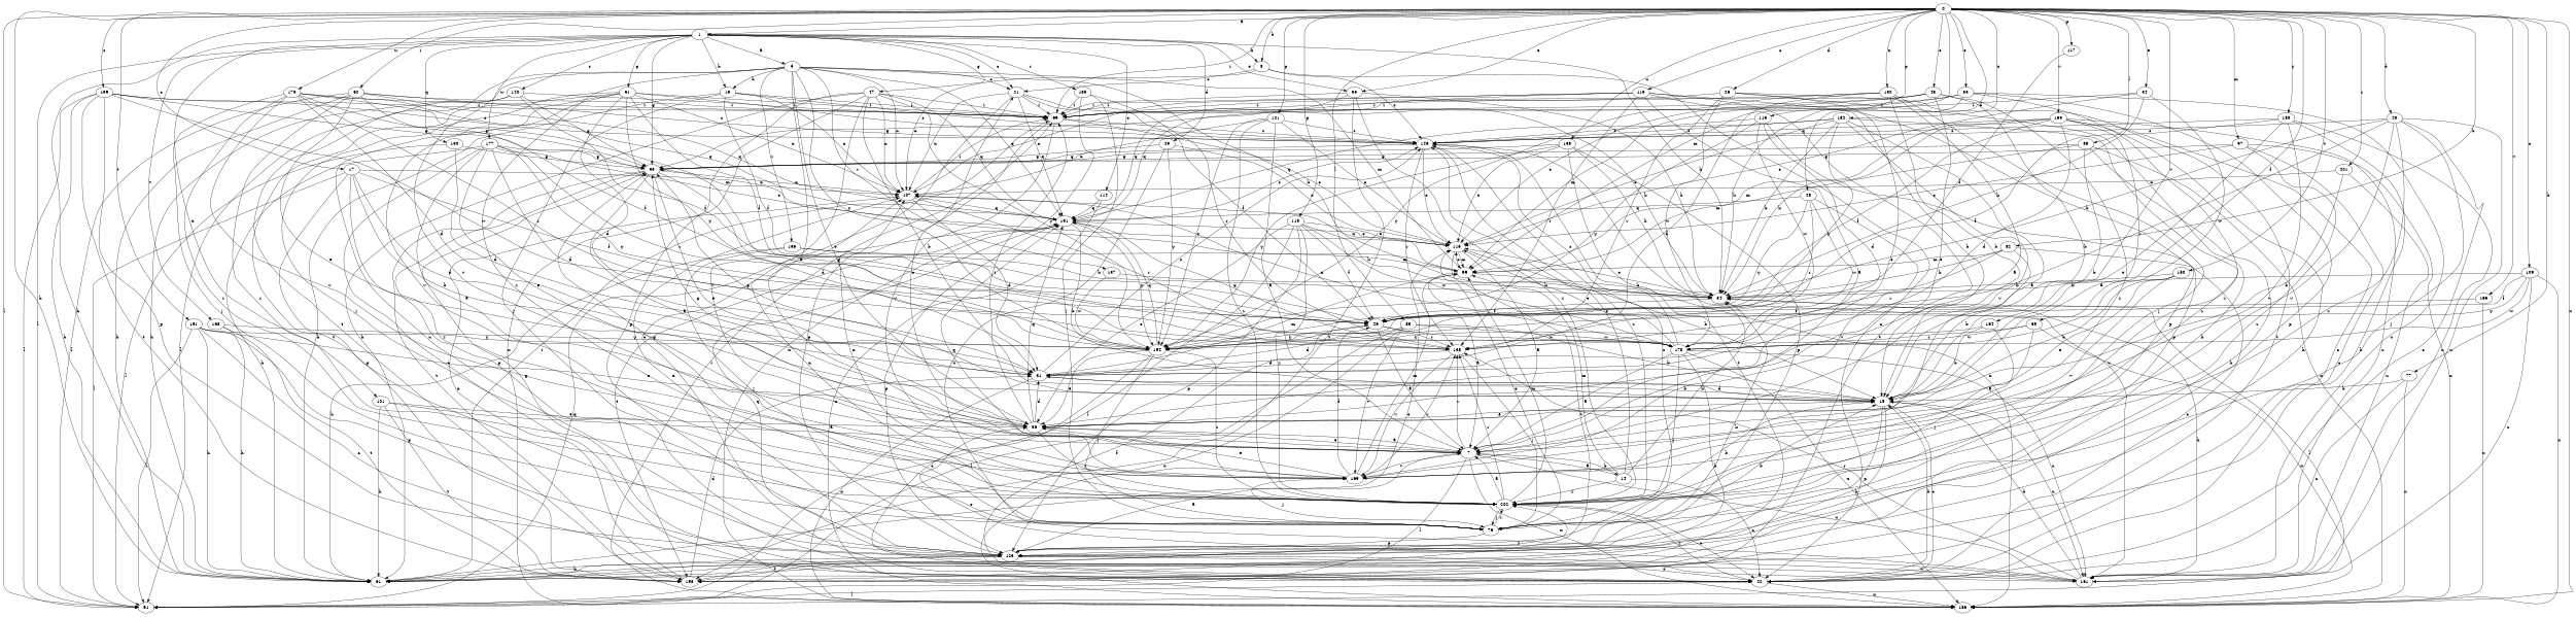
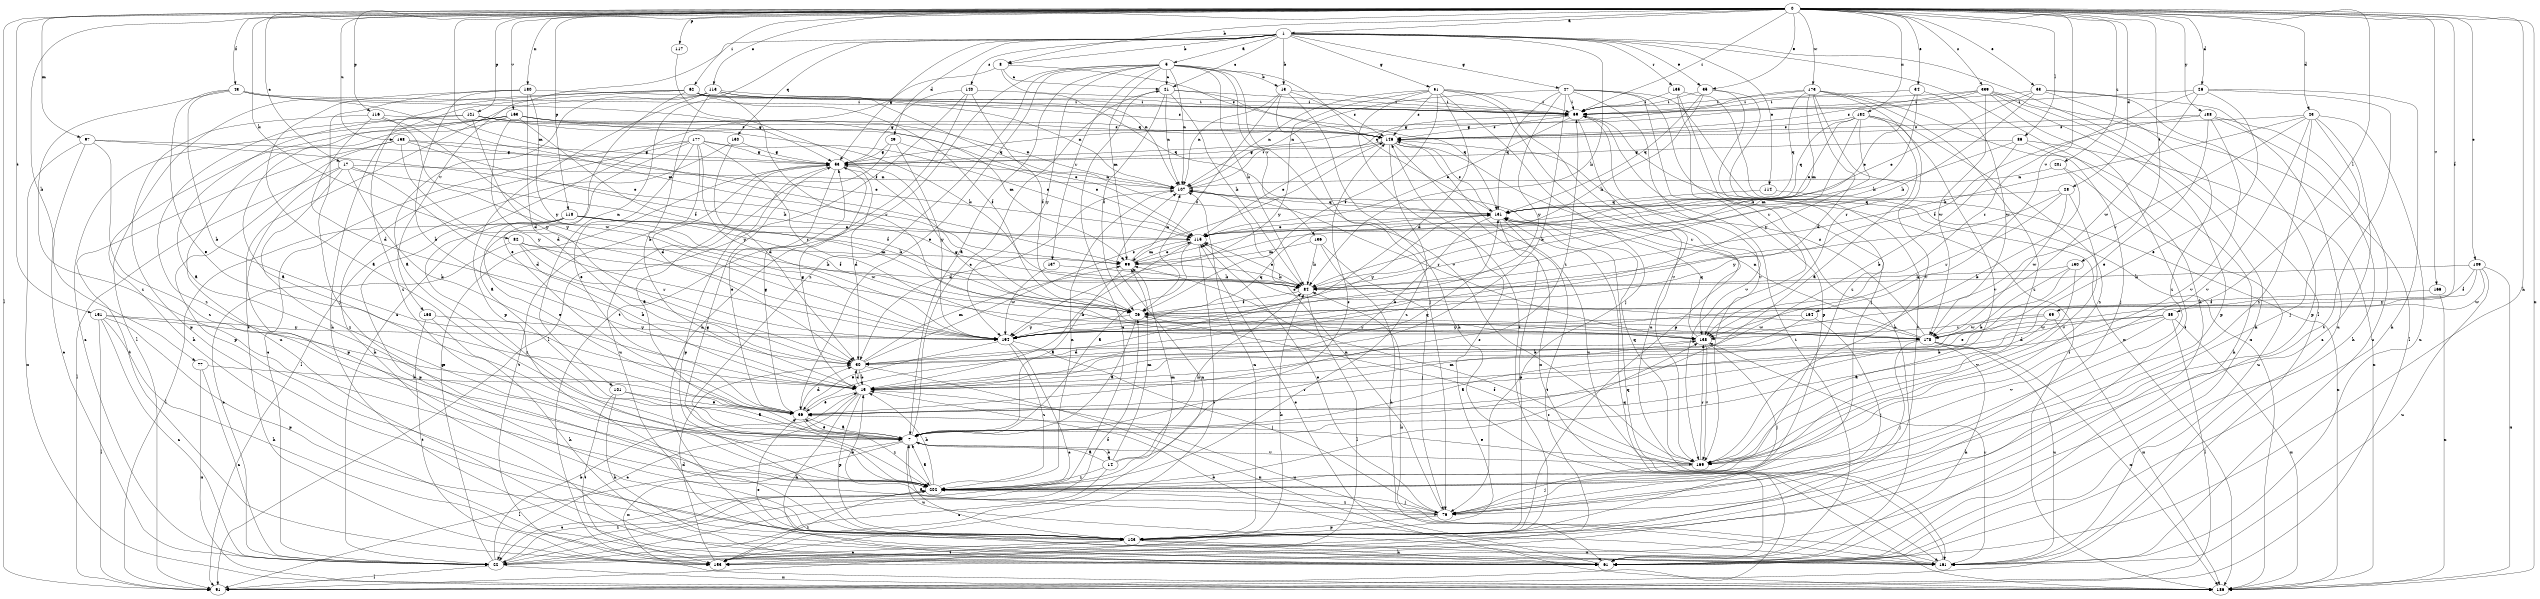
  strict digraph {
    0
    1
    8
    17
    23
    26
    28
    33
    34
    35
    39
    43
    61
    62
    69
    77
    82
    85
    86
    91
    97
    99
    109
    113
    116
    117
    118
    121
-   139
+   139 [label=339]
    150
    151
    158
    163
    164
    166
    173
    180
    182
    186
    188
    201
    5
    13
    21
    29
    47
    51
    53
    84
    101
    114
    130
    135
    140
    168
    177
    107
    22
    146
    202
    15
    46
-   31
+   31 [label=30]
    123
    169
    138
    161
    76
    n69 [label=36]
    153
    178
    131
    194
    115
    7
    136
    137
    14
    0 -> 1 [label=a]
    0 -> 8 [label=b]
    0 -> 17 [label=c]
    0 -> 23 [label=d]
    0 -> 26 [label=d]
    0 -> 28 [label=d]
    0 -> 33 [label=e]
    0 -> 34 [label=e]
    0 -> 35 [label=e]
    0 -> 39 [label=f]
-   0 -> 43 [label=e]
+   0 -> 43 [label=f]
    0 -> 61 [label=h]
    0 -> 62 [label=i]
    0 -> 69 [label=i]
    0 -> 77 [label=k]
    0 -> 82 [label=k]
    0 -> 85 [label=l]
    0 -> 86 [label=l]
    0 -> 91 [label=l]
    0 -> 97 [label=m]
    0 -> 99 [label=m]
    0 -> 109 [label=o]
    0 -> 113 [label=o]
    0 -> 116 [label=p]
    0 -> 117 [label=p]
    0 -> 118 [label=p]
    0 -> 121 [label=p]
    0 -> 139 [label=s]
    0 -> 150 [label=t]
    0 -> 151 [label=t]
    0 -> 158 [label=u]
    0 -> 163 [label=v]
    0 -> 164 [label=v]
    0 -> 166 [label=v]
    0 -> 173 [label=w]
    0 -> 180 [label=x]
    0 -> 182 [label=x]
    0 -> 186 [label=x]
    0 -> 188 [label=y]
    0 -> 201 [label=z]
    1 -> 8 [label=b]
    1 -> 35 [label=e]
    1 -> 61 [label=h]
    1 -> 91 [label=l]
    1 -> 5 [label=a]
    1 -> 13 [label=b]
    1 -> 21 [label=c]
    1 -> 29 [label=d]
    1 -> 47 [label=g]
    1 -> 51 [label=g]
    1 -> 53 [label=g]
    1 -> 84 [label=k]
    1 -> 101 [label=n]
    1 -> 114 [label=o]
    1 -> 130 [label=q]
    1 -> 135 [label=r]
    1 -> 140 [label=s]
    1 -> 168 [label=v]
-   1 -> 177 [label=w]
    8 -> 21 [label=c]
    8 -> 107 [label=n]
    8 -> 22 [label=c]
    8 -> 146 [label=s]
    17 -> 91 [label=l]
    17 -> 107 [label=n]
    17 -> 202 [label=z]
    17 -> 15 [label=b]
    17 -> 46 [label=f]
    17 -> 31 [label=d]
    17 -> 123 [label=p]
    23 -> 84 [label=k]
    23 -> 22 [label=c]
    23 -> 146 [label=s]
    23 -> 202 [label=z]
    23 -> 169 [label=v]
    23 -> 138 [label=r]
    23 -> 161 [label=u]
    23 -> 76 [label=j]
    26 -> 61 [label=h]
    26 -> 69 [label=i]
    26 -> 138 [label=r]
    26 -> n69 [label=e]
    26 -> 153 [label=t]
    26 -> 178 [label=w]
    28 -> 169 [label=v]
    28 -> 138 [label=r]
    28 -> 178 [label=w]
    28 -> 131 [label=q]
    28 -> 194 [label=y]
    33 -> 69 [label=i]
    33 -> 84 [label=k]
    33 -> 202 [label=z]
    33 -> 123 [label=p]
    33 -> 161 [label=u]
    33 -> 115 [label=o]
    34 -> 69 [label=i]
    34 -> 84 [label=k]
    34 -> 178 [label=w]
    34 -> 115 [label=o]
    35 -> 69 [label=i]
    35 -> 84 [label=k]
    35 -> 202 [label=z]
    35 -> 153 [label=t]
    35 -> 131 [label=q]
    39 -> 186 [label=x]
    39 -> 138 [label=r]
    39 -> 178 [label=w]
    39 -> 7 [label=a]
    43 -> 69 [label=i]
    43 -> 99 [label=m]
    43 -> 53 [label=g]
    43 -> 202 [label=z]
    43 -> 15 [label=b]
    43 -> n69 [label=e]
    61 -> 69 [label=i]
    61 -> 115 [label=o]
    62 -> 61 [label=h]
    62 -> 69 [label=i]
    62 -> 91 [label=l]
    62 -> 146 [label=s]
    62 -> 202 [label=z]
    62 -> 46 [label=f]
    62 -> n69 [label=e]
    62 -> 131 [label=q]
    69 -> 146 [label=s]
    69 -> 123 [label=p]
    69 -> 169 [label=v]
    69 -> 115 [label=o]
    77 -> 186 [label=x]
    77 -> 22 [label=c]
    77 -> 15 [label=b]
    82 -> 99 [label=m]
    82 -> 84 [label=k]
    82 -> 22 [label=c]
    82 -> 15 [label=b]
    82 -> 194 [label=r]
    85 -> 91 [label=l]
    85 -> 186 [label=x]
    85 -> 15 [label=b]
    85 -> 31 [label=d]
    85 -> 169 [label=v]
    85 -> 178 [label=w]
    86 -> 61 [label=h]
    86 -> 99 [label=m]
    86 -> 186 [label=x]
    86 -> 53 [label=g]
    86 -> 15 [label=b]
    91 -> 131 [label=q]
    97 -> 186 [label=x]
    97 -> 53 [label=g]
    97 -> 22 [label=c]
    97 -> 202 [label=z]
    97 -> 115 [label=o]
    99 -> 84 [label=k]
    99 -> 107 [label=n]
    99 -> 115 [label=o]
    99 -> 7 [label=a]
    109 -> 186 [label=x]
    109 -> 84 [label=k]
    109 -> 46 [label=f]
    109 -> 161 [label=u]
    109 -> 178 [label=w]
    109 -> 194 [label=y]
    113 -> 69 [label=i]
    113 -> 107 [label=n]
    113 -> 15 [label=b]
    113 -> 123 [label=p]
    113 -> 138 [label=r]
    113 -> 153 [label=t]
    113 -> 131 [label=q]
    113 -> 7 [label=a]
    116 -> 146 [label=s]
    116 -> 31 [label=d]
    116 -> 123 [label=p]
    116 -> 178 [label=w]
    116 -> 194 [label=y]
    117 -> 46 [label=f]
    118 -> 91 [label=l]
    118 -> 84 [label=k]
    118 -> 202 [label=z]
    118 -> 46 [label=f]
    118 -> 123 [label=p]
    118 -> n69 [label=e]
    118 -> 178 [label=w]
    118 -> 115 [label=o]
    121 -> 107 [label=n]
    121 -> 146 [label=s]
    121 -> 202 [label=z]
    121 -> 194 [label=y]
    121 -> 115 [label=o]
    121 -> 7 [label=a]
    139 -> 61 [label=h]
    139 -> 69 [label=i]
    139 -> 91 [label=l]
    139 -> 53 [label=g]
    139 -> 146 [label=s]
    139 -> 123 [label=p]
    139 -> 153 [label=t]
    139 -> 178 [label=w]
    150 -> 84 [label=k]
    150 -> 15 [label=b]
    150 -> 169 [label=v]
    150 -> n69 [label=e]
    151 -> 61 [label=h]
    151 -> 91 [label=l]
    151 -> 22 [label=c]
    151 -> 123 [label=p]
    151 -> n69 [label=e]
    151 -> 194 [label=y]
    158 -> 53 [label=g]
    158 -> 84 [label=k]
    158 -> 123 [label=p]
    158 -> 153 [label=t]
    158 -> 194 [label=y]
    158 -> 115 [label=o]
    163 -> 61 [label=h]
    163 -> 99 [label=m]
    163 -> 84 [label=k]
    163 -> 22 [label=c]
    163 -> 146 [label=q]
    163 -> 46 [label=f]
    163 -> 31 [label=d]
    163 -> 161 [label=u]
    163 -> 7 [label=a]
    164 -> 15 [label=b]
    164 -> 76 [label=j]
    164 -> 194 [label=y]
    166 -> 186 [label=x]
    166 -> 46 [label=f]
    173 -> 69 [label=i]
    173 -> 99 [label=m]
    173 -> 53 [label=g]
    173 -> 202 [label=z]
    173 -> 31 [label=d]
    173 -> 169 [label=v]
    173 -> 138 [label=r]
    173 -> 76 [label=j]
    173 -> 131 [label=q]
    180 -> 69 [label=i]
    180 -> 15 [label=b]
    180 -> 31 [label=d]
    180 -> 76 [label=j]
    180 -> 194 [label=y]
    180 -> 7 [label=a]
    182 -> 84 [label=k]
    182 -> 146 [label=s]
    182 -> 202 [label=z]
    182 -> 169 [label=v]
    182 -> 131 [label=q]
    182 -> 194 [label=y]
    182 -> 115 [label=o]
    182 -> 7 [label=a]
    186 -> 69 [label=i]
    188 -> 61 [label=h]
    188 -> 146 [label=s]
    188 -> 46 [label=f]
    188 -> 169 [label=v]
    188 -> 161 [label=u]
    188 -> n69 [label=e]
    201 -> 107 [label=n]
    201 -> 15 [label=b]
    201 -> 161 [label=u]
    5 -> 99 [label=m]
    5 -> 13 [label=b]
    5 -> 21 [label=c]
    5 -> 84 [label=k]
    5 -> 107 [label=n]
    5 -> 202 [label=z]
    5 -> 169 [label=v]
    5 -> n69 [label=e]
    5 -> 153 [label=t]
    5 -> 131 [label=q]
    5 -> 194 [label=y]
    5 -> 7 [label=a]
    5 -> 136 [label=r]
    5 -> 137 [label=r]
    13 -> 61 [label=h]
    13 -> 69 [label=i]
    13 -> 107 [label=n]
    13 -> 146 [label=s]
    13 -> 46 [label=f]
    13 -> 76 [label=j]
    21 -> 69 [label=i]
    21 -> 84 [label=k]
    21 -> 107 [label=n]
    21 -> 22 [label=c]
    21 -> 46 [label=f]
    21 -> 131 [label=q]
    29 -> 53 [label=g]
    29 -> 161 [label=u]
    29 -> 194 [label=y]
    29 -> 115 [label=o]
    47 -> 61 [label=h]
    47 -> 69 [label=i]
    47 -> 186 [label=x]
    47 -> 107 [label=n]
    47 -> 15 [label=b]
    47 -> 123 [label=p]
    47 -> 169 [label=v]
    47 -> 131 [label=q]
    47 -> 194 [label=y]
    51 -> 69 [label=i]
    51 -> 107 [label=n]
    51 -> 146 [label=s]
    51 -> 46 [label=f]
    51 -> 31 [label=d]
    51 -> 169 [label=v]
    51 -> 161 [label=u]
    51 -> 76 [label=j]
    51 -> 153 [label=t]
    51 -> 194 [label=y]
    53 -> 107 [label=n]
    53 -> 31 [label=d]
    53 -> 123 [label=p]
    53 -> n69 [label=e]
    53 -> 153 [label=t]
    53 -> 7 [label=a]
    84 -> 91 [label=l]
    84 -> 46 [label=f]
    84 -> 115 [label=o]
    101 -> 61 [label=h]
    101 -> n69 [label=e]
    101 -> 153 [label=t]
    101 -> 7 [label=a]
    114 -> 186 [label=x]
    114 -> 131 [label=q]
    130 -> 91 [label=l]
    130 -> 53 [label=g]
    130 -> 31 [label=d]
    135 -> 69 [label=i]
    135 -> 186 [label=x]
    135 -> 138 [label=r]
    135 -> 76 [label=j]
    140 -> 61 [label=h]
    140 -> 69 [label=i]
    140 -> 91 [label=l]
    140 -> 53 [label=g]
    140 -> 46 [label=f]
    168 -> 61 [label=h]
    168 -> 153 [label=t]
    168 -> 194 [label=y]
    177 -> 61 [label=h]
    177 -> 53 [label=g]
    177 -> 22 [label=c]
    177 -> 31 [label=d]
    177 -> 138 [label=r]
    177 -> n69 [label=e]
    177 -> 194 [label=y]
    177 -> 115 [label=o]
    177 -> 7 [label=a]
    107 -> 69 [label=i]
    107 -> 31 [label=d]
    107 -> 138 [label=r]
    107 -> 131 [label=q]
    22 -> 91 [label=l]
    22 -> 186 [label=x]
    22 -> 53 [label=g]
    22 -> 202 [label=z]
    22 -> 15 [label=b]
    22 -> 46 [label=f]
    146 -> 186 [label=x]
    146 -> 53 [label=g]
    146 -> 202 [label=z]
    146 -> 138 [label=r]
    146 -> 161 [label=u]
    146 -> 115 [label=o]
    202 -> 99 [label=m]
    202 -> 53 [label=g]
    202 -> 107 [label=n]
    202 -> 22 [label=c]
    202 -> 15 [label=b]
    202 -> 138 [label=r]
    202 -> 76 [label=j]
    202 -> 7 [label=a]
    15 -> 61 [label=h]
    15 -> 53 [label=g]
    15 -> 22 [label=c]
    15 -> 31 [label=d]
    15 -> 123 [label=p]
    15 -> 161 [label=u]
    15 -> n69 [label=e]
    46 -> 138 [label=r]
    46 -> 178 [label=w]
    46 -> 194 [label=y]
    46 -> 7 [label=a]
    31 -> 99 [label=m]
    31 -> 186 [label=x]
    31 -> 146 [label=s]
    31 -> 15 [label=b]
    123 -> 61 [label=h]
    123 -> 84 [label=k]
    123 -> 107 [label=n]
    123 -> 22 [label=c]
    123 -> 146 [label=s]
    123 -> 161 [label=u]
    123 -> 153 [label=t]
    123 -> 7 [label=a]
    169 -> 99 [label=m]
    169 -> 46 [label=f]
    169 -> 138 [label=r]
    169 -> 76 [label=j]
    169 -> n69 [label=e]
    169 -> 131 [label=q]
    138 -> 31 [label=d]
    138 -> 169 [label=v]
    138 -> 76 [label=j]
    138 -> 131 [label=q]
    161 -> 84 [label=k]
    161 -> 15 [label=b]
    161 -> 138 [label=r]
    161 -> n69 [label=e]
    161 -> 131 [label=q]
    76 -> 107 [label=n]
    76 -> 202 [label=z]
    76 -> 15 [label=b]
    76 -> 123 [label=p]
    76 -> 115 [label=o]
    n69 -> 69 [label=i]
    n69 -> 53 [label=g]
    n69 -> 202 [label=z]
    n69 -> 31 [label=d]
    n69 -> 131 [label=q]
    n69 -> 7 [label=a]
    153 -> 107 [label=n]
    153 -> 202 [label=z]
    153 -> 31 [label=d]
    178 -> 61 [label=h]
    178 -> 186 [label=x]
    178 -> 53 [label=g]
    178 -> 107 [label=n]
    178 -> 146 [label=s]
    178 -> 161 [label=u]
    178 -> 76 [label=j]
    178 -> 115 [label=o]
    178 -> 7 [label=a]
    131 -> 146 [label=s]
    131 -> 15 [label=b]
    131 -> 123 [label=p]
    131 -> 153 [label=t]
    131 -> 194 [label=y]
    131 -> 115 [label=o]
    194 -> 22 [label=c]
    194 -> 202 [label=z]
    194 -> 76 [label=j]
    194 -> n69 [label=e]
    194 -> 131 [label=q]
    115 -> 99 [label=m]
    115 -> 15 [label=b]
    115 -> 153 [label=t]
    115 -> 7 [label=a]
    7 -> 91 [label=l]
    7 -> 186 [label=x]
    7 -> 21 [label=c]
    7 -> 169 [label=v]
    7 -> 138 [label=r]
    7 -> 161 [label=u]
    7 -> n69 [label=e]
    7 -> 14 [label=b]
    136 -> 61 [label=h]
    136 -> 99 [label=m]
    136 -> 84 [label=k]
    136 -> 76 [label=j]
    137 -> 84 [label=k]
    137 -> 194 [label=w]
    14 -> 99 [label=m]
    14 -> 84 [label=k]
    14 -> 22 [label=c]
    14 -> 146 [label=s]
    14 -> 202 [label=z]
    14 -> 7 [label=a]
  }
